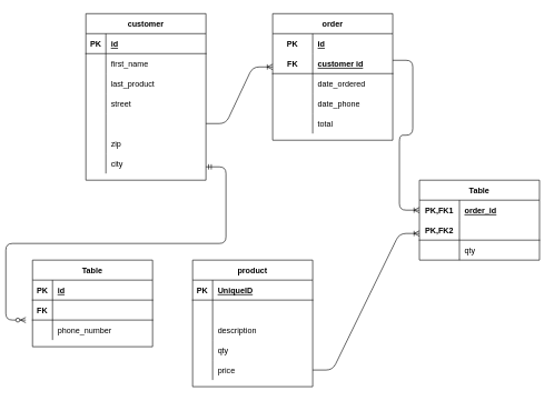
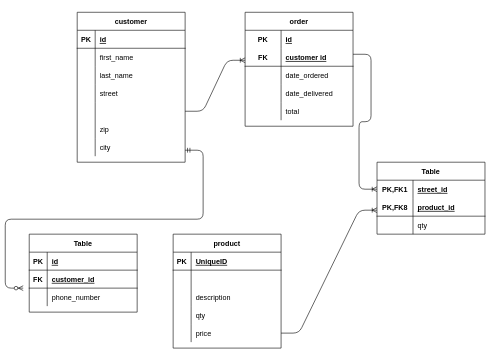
  <mxCell id="0" />
  <mxCell id="1" parent="0" />
  <mxCell id="2" value="customer" style="shape=table;startSize=30;container=1;collapsible=1;childLayout=tableLayout;fixedRows=1;rowLines=0;fontStyle=1;align=center;resizeLast=1;" vertex="1" parent="1"><mxGeometry x="110" y="20" width="180" height="250" as="geometry" /></mxCell>
  <mxCell id="3" value="" style="shape=partialRectangle;collapsible=0;dropTarget=0;pointerEvents=0;fillColor=none;top=0;left=0;bottom=1;right=0;points=[[0,0.5],[1,0.5]];portConstraint=eastwest;" vertex="1" parent="2"><mxGeometry y="30" width="180" height="30" as="geometry" /></mxCell>
  <mxCell id="4" value="PK" style="shape=partialRectangle;connectable=0;fillColor=none;top=0;left=0;bottom=0;right=0;fontStyle=1;overflow=hidden;" vertex="1" parent="3"><mxGeometry width="30" height="30" as="geometry" /></mxCell>
  <mxCell id="5" value="id" style="shape=partialRectangle;connectable=0;fillColor=none;top=0;left=0;bottom=0;right=0;align=left;spacingLeft=6;fontStyle=5;overflow=hidden;" vertex="1" parent="3"><mxGeometry x="30" width="150" height="30" as="geometry" /></mxCell>
  <mxCell id="6" value="" style="shape=partialRectangle;collapsible=0;dropTarget=0;pointerEvents=0;fillColor=none;top=0;left=0;bottom=0;right=0;points=[[0,0.5],[1,0.5]];portConstraint=eastwest;" vertex="1" parent="2"><mxGeometry y="60" width="180" height="30" as="geometry" /></mxCell>
  <mxCell id="7" value="" style="shape=partialRectangle;connectable=0;fillColor=none;top=0;left=0;bottom=0;right=0;editable=1;overflow=hidden;" vertex="1" parent="6"><mxGeometry width="30" height="30" as="geometry" /></mxCell>
  <mxCell id="8" value="first_name" style="shape=partialRectangle;connectable=0;fillColor=none;top=0;left=0;bottom=0;right=0;align=left;spacingLeft=6;overflow=hidden;" vertex="1" parent="6"><mxGeometry x="30" width="150" height="30" as="geometry" /></mxCell>
  <mxCell id="9" value="" style="shape=partialRectangle;collapsible=0;dropTarget=0;pointerEvents=0;fillColor=none;top=0;left=0;bottom=0;right=0;points=[[0,0.5],[1,0.5]];portConstraint=eastwest;" vertex="1" parent="2"><mxGeometry y="90" width="180" height="30" as="geometry" /></mxCell>
  <mxCell id="10" value="" style="shape=partialRectangle;connectable=0;fillColor=none;top=0;left=0;bottom=0;right=0;editable=1;overflow=hidden;" vertex="1" parent="9"><mxGeometry width="30" height="30" as="geometry" /></mxCell>
- <mxCell id="11" value="last_product" style="shape=partialRectangle;connectable=0;fillColor=none;top=0;left=0;bottom=0;right=0;align=left;spacingLeft=6;overflow=hidden;" vertex="1" parent="9"><mxGeometry x="30" width="150" height="30" as="geometry" /></mxCell>
+ <mxCell id="11" value="last_name" style="shape=partialRectangle;connectable=0;fillColor=none;top=0;left=0;bottom=0;right=0;align=left;spacingLeft=6;overflow=hidden;" vertex="1" parent="9"><mxGeometry x="30" width="150" height="30" as="geometry" /></mxCell>
  <mxCell id="12" value="" style="shape=partialRectangle;collapsible=0;dropTarget=0;pointerEvents=0;fillColor=none;top=0;left=0;bottom=0;right=0;points=[[0,0.5],[1,0.5]];portConstraint=eastwest;" vertex="1" parent="2"><mxGeometry y="120" width="180" height="30" as="geometry" /></mxCell>
  <mxCell id="13" value="" style="shape=partialRectangle;connectable=0;fillColor=none;top=0;left=0;bottom=0;right=0;editable=1;overflow=hidden;" vertex="1" parent="12"><mxGeometry width="30" height="30" as="geometry" /></mxCell>
  <mxCell id="14" value="street" style="shape=partialRectangle;connectable=0;fillColor=none;top=0;left=0;bottom=0;right=0;align=left;spacingLeft=6;overflow=hidden;" vertex="1" parent="12"><mxGeometry x="30" width="150" height="30" as="geometry" /></mxCell>
  <mxCell id="15" value="" style="shape=partialRectangle;collapsible=0;dropTarget=0;pointerEvents=0;fillColor=none;top=0;left=0;bottom=0;right=0;points=[[0,0.5],[1,0.5]];portConstraint=eastwest;" vertex="1" parent="2"><mxGeometry y="150" width="180" height="30" as="geometry" /></mxCell>
  <mxCell id="16" value="" style="shape=partialRectangle;connectable=0;fillColor=none;top=0;left=0;bottom=0;right=0;editable=1;overflow=hidden;" vertex="1" parent="15"><mxGeometry width="30" height="30" as="geometry" /></mxCell>
  <mxCell id="17" value="" style="shape=partialRectangle;collapsible=0;dropTarget=0;pointerEvents=0;fillColor=none;top=0;left=0;bottom=0;right=0;points=[[0,0.5],[1,0.5]];portConstraint=eastwest;" vertex="1" parent="2"><mxGeometry y="180" width="180" height="30" as="geometry" /></mxCell>
  <mxCell id="18" value="" style="shape=partialRectangle;connectable=0;fillColor=none;top=0;left=0;bottom=0;right=0;editable=1;overflow=hidden;" vertex="1" parent="17"><mxGeometry width="30" height="30" as="geometry" /></mxCell>
  <mxCell id="19" value="zip" style="shape=partialRectangle;connectable=0;fillColor=none;top=0;left=0;bottom=0;right=0;align=left;spacingLeft=6;overflow=hidden;" vertex="1" parent="17"><mxGeometry x="30" width="150" height="30" as="geometry" /></mxCell>
  <mxCell id="20" value="" style="shape=partialRectangle;collapsible=0;dropTarget=0;pointerEvents=0;fillColor=none;top=0;left=0;bottom=0;right=0;points=[[0,0.5],[1,0.5]];portConstraint=eastwest;" vertex="1" parent="2"><mxGeometry y="210" width="180" height="30" as="geometry" /></mxCell>
  <mxCell id="21" value="" style="shape=partialRectangle;connectable=0;fillColor=none;top=0;left=0;bottom=0;right=0;editable=1;overflow=hidden;" vertex="1" parent="20"><mxGeometry width="30" height="30" as="geometry" /></mxCell>
  <mxCell id="22" value="city" style="shape=partialRectangle;connectable=0;fillColor=none;top=0;left=0;bottom=0;right=0;align=left;spacingLeft=6;overflow=hidden;" vertex="1" parent="20"><mxGeometry x="30" width="150" height="30" as="geometry" /></mxCell>
  <mxCell id="23" value="product" style="shape=table;startSize=30;container=1;collapsible=1;childLayout=tableLayout;fixedRows=1;rowLines=0;fontStyle=1;align=center;resizeLast=1;" vertex="1" parent="1"><mxGeometry x="270" y="390" width="180" height="190" as="geometry" /></mxCell>
  <mxCell id="24" value="" style="shape=partialRectangle;collapsible=0;dropTarget=0;pointerEvents=0;fillColor=none;top=0;left=0;bottom=1;right=0;points=[[0,0.5],[1,0.5]];portConstraint=eastwest;" vertex="1" parent="23"><mxGeometry y="30" width="180" height="30" as="geometry" /></mxCell>
  <mxCell id="25" value="PK" style="shape=partialRectangle;connectable=0;fillColor=none;top=0;left=0;bottom=0;right=0;fontStyle=1;overflow=hidden;" vertex="1" parent="24"><mxGeometry width="30" height="30" as="geometry" /></mxCell>
  <mxCell id="26" value="UniqueID" style="shape=partialRectangle;connectable=0;fillColor=none;top=0;left=0;bottom=0;right=0;align=left;spacingLeft=6;fontStyle=5;overflow=hidden;" vertex="1" parent="24"><mxGeometry x="30" width="150" height="30" as="geometry" /></mxCell>
  <mxCell id="27" value="" style="shape=partialRectangle;collapsible=0;dropTarget=0;pointerEvents=0;fillColor=none;top=0;left=0;bottom=0;right=0;points=[[0,0.5],[1,0.5]];portConstraint=eastwest;" vertex="1" parent="23"><mxGeometry y="60" width="180" height="30" as="geometry" /></mxCell>
  <mxCell id="28" value="" style="shape=partialRectangle;connectable=0;fillColor=none;top=0;left=0;bottom=0;right=0;editable=1;overflow=hidden;" vertex="1" parent="27"><mxGeometry width="30" height="30" as="geometry" /></mxCell>
  <mxCell id="29" value="" style="shape=partialRectangle;collapsible=0;dropTarget=0;pointerEvents=0;fillColor=none;top=0;left=0;bottom=0;right=0;points=[[0,0.5],[1,0.5]];portConstraint=eastwest;" vertex="1" parent="23"><mxGeometry y="90" width="180" height="30" as="geometry" /></mxCell>
  <mxCell id="30" value="" style="shape=partialRectangle;connectable=0;fillColor=none;top=0;left=0;bottom=0;right=0;editable=1;overflow=hidden;" vertex="1" parent="29"><mxGeometry width="30" height="30" as="geometry" /></mxCell>
  <mxCell id="31" value="description" style="shape=partialRectangle;connectable=0;fillColor=none;top=0;left=0;bottom=0;right=0;align=left;spacingLeft=6;overflow=hidden;" vertex="1" parent="29"><mxGeometry x="30" width="150" height="30" as="geometry" /></mxCell>
  <mxCell id="32" value="" style="shape=partialRectangle;collapsible=0;dropTarget=0;pointerEvents=0;fillColor=none;top=0;left=0;bottom=0;right=0;points=[[0,0.5],[1,0.5]];portConstraint=eastwest;" vertex="1" parent="23"><mxGeometry y="120" width="180" height="30" as="geometry" /></mxCell>
  <mxCell id="33" value="" style="shape=partialRectangle;connectable=0;fillColor=none;top=0;left=0;bottom=0;right=0;editable=1;overflow=hidden;" vertex="1" parent="32"><mxGeometry width="30" height="30" as="geometry" /></mxCell>
  <mxCell id="34" value="qty" style="shape=partialRectangle;connectable=0;fillColor=none;top=0;left=0;bottom=0;right=0;align=left;spacingLeft=6;overflow=hidden;" vertex="1" parent="32"><mxGeometry x="30" width="150" height="30" as="geometry" /></mxCell>
  <mxCell id="35" value="" style="shape=partialRectangle;collapsible=0;dropTarget=0;pointerEvents=0;fillColor=none;top=0;left=0;bottom=0;right=0;points=[[0,0.5],[1,0.5]];portConstraint=eastwest;" vertex="1" parent="23"><mxGeometry y="150" width="180" height="30" as="geometry" /></mxCell>
  <mxCell id="36" value="" style="shape=partialRectangle;connectable=0;fillColor=none;top=0;left=0;bottom=0;right=0;editable=1;overflow=hidden;" vertex="1" parent="35"><mxGeometry width="30" height="30" as="geometry" /></mxCell>
  <mxCell id="37" value="price" style="shape=partialRectangle;connectable=0;fillColor=none;top=0;left=0;bottom=0;right=0;align=left;spacingLeft=6;overflow=hidden;" vertex="1" parent="35"><mxGeometry x="30" width="150" height="30" as="geometry" /></mxCell>
  <mxCell id="38" value="order" style="shape=table;startSize=30;container=1;collapsible=1;childLayout=tableLayout;fixedRows=1;rowLines=0;fontStyle=1;align=center;resizeLast=1;strokeColor=#000000;" vertex="1" parent="1"><mxGeometry x="390" y="20" width="180" height="190" as="geometry" /></mxCell>
  <mxCell id="39" value="" style="shape=partialRectangle;collapsible=0;dropTarget=0;pointerEvents=0;fillColor=none;top=0;left=0;bottom=0;right=0;points=[[0,0.5],[1,0.5]];portConstraint=eastwest;" vertex="1" parent="38"><mxGeometry y="30" width="180" height="30" as="geometry" /></mxCell>
  <mxCell id="40" value="PK" style="shape=partialRectangle;connectable=0;fillColor=none;top=0;left=0;bottom=0;right=0;fontStyle=1;overflow=hidden;" vertex="1" parent="39"><mxGeometry width="60" height="30" as="geometry" /></mxCell>
  <mxCell id="41" value="id" style="shape=partialRectangle;connectable=0;fillColor=none;top=0;left=0;bottom=0;right=0;align=left;spacingLeft=6;fontStyle=5;overflow=hidden;" vertex="1" parent="39"><mxGeometry x="60" width="120" height="30" as="geometry" /></mxCell>
  <mxCell id="42" value="" style="shape=partialRectangle;collapsible=0;dropTarget=0;pointerEvents=0;fillColor=none;top=0;left=0;bottom=1;right=0;points=[[0,0.5],[1,0.5]];portConstraint=eastwest;" vertex="1" parent="38"><mxGeometry y="60" width="180" height="30" as="geometry" /></mxCell>
  <mxCell id="43" value="FK" style="shape=partialRectangle;connectable=0;fillColor=none;top=0;left=0;bottom=0;right=0;fontStyle=1;overflow=hidden;" vertex="1" parent="42"><mxGeometry width="60" height="30" as="geometry" /></mxCell>
  <mxCell id="44" value="customer id" style="shape=partialRectangle;connectable=0;fillColor=none;top=0;left=0;bottom=0;right=0;align=left;spacingLeft=6;fontStyle=5;overflow=hidden;" vertex="1" parent="42"><mxGeometry x="60" width="120" height="30" as="geometry" /></mxCell>
  <mxCell id="45" value="" style="shape=partialRectangle;collapsible=0;dropTarget=0;pointerEvents=0;fillColor=none;top=0;left=0;bottom=0;right=0;points=[[0,0.5],[1,0.5]];portConstraint=eastwest;" vertex="1" parent="38"><mxGeometry y="90" width="180" height="30" as="geometry" /></mxCell>
  <mxCell id="46" value="" style="shape=partialRectangle;connectable=0;fillColor=none;top=0;left=0;bottom=0;right=0;editable=1;overflow=hidden;" vertex="1" parent="45"><mxGeometry width="60" height="30" as="geometry" /></mxCell>
  <mxCell id="47" value="date_ordered" style="shape=partialRectangle;connectable=0;fillColor=none;top=0;left=0;bottom=0;right=0;align=left;spacingLeft=6;overflow=hidden;" vertex="1" parent="45"><mxGeometry x="60" width="120" height="30" as="geometry" /></mxCell>
  <mxCell id="48" value="" style="shape=partialRectangle;collapsible=0;dropTarget=0;pointerEvents=0;fillColor=none;top=0;left=0;bottom=0;right=0;points=[[0,0.5],[1,0.5]];portConstraint=eastwest;strokeColor=#000000;" vertex="1" parent="38"><mxGeometry y="120" width="180" height="30" as="geometry" /></mxCell>
  <mxCell id="49" value="" style="shape=partialRectangle;connectable=0;fillColor=none;top=0;left=0;bottom=0;right=0;editable=1;overflow=hidden;" vertex="1" parent="48"><mxGeometry width="60" height="30" as="geometry" /></mxCell>
- <mxCell id="50" value="date_phone" style="shape=partialRectangle;connectable=0;fillColor=none;top=0;left=0;bottom=0;right=0;align=left;spacingLeft=6;overflow=hidden;" vertex="1" parent="48"><mxGeometry x="60" width="120" height="30" as="geometry" /></mxCell>
+ <mxCell id="50" value="date_delivered" style="shape=partialRectangle;connectable=0;fillColor=none;top=0;left=0;bottom=0;right=0;align=left;spacingLeft=6;overflow=hidden;" vertex="1" parent="48"><mxGeometry x="60" width="120" height="30" as="geometry" /></mxCell>
  <mxCell id="51" value="" style="shape=partialRectangle;collapsible=0;dropTarget=0;pointerEvents=0;fillColor=none;top=0;left=0;bottom=0;right=0;points=[[0,0.5],[1,0.5]];portConstraint=eastwest;" vertex="1" parent="38"><mxGeometry y="150" width="180" height="30" as="geometry" /></mxCell>
  <mxCell id="52" value="" style="shape=partialRectangle;connectable=0;fillColor=none;top=0;left=0;bottom=0;right=0;editable=1;overflow=hidden;" vertex="1" parent="51"><mxGeometry width="60" height="30" as="geometry" /></mxCell>
  <mxCell id="53" value="total" style="shape=partialRectangle;connectable=0;fillColor=none;top=0;left=0;bottom=0;right=0;align=left;spacingLeft=6;overflow=hidden;" vertex="1" parent="51"><mxGeometry x="60" width="120" height="30" as="geometry" /></mxCell>
  <mxCell id="54" value="" style="edgeStyle=entityRelationEdgeStyle;fontSize=12;html=1;endArrow=ERoneToMany;exitX=1;exitY=0.5;exitDx=0;exitDy=0;" edge="1" parent="1" source="15"><mxGeometry width="100" height="100" relative="1" as="geometry"><mxPoint x="290" y="200" as="sourcePoint" /><mxPoint x="390" y="100" as="targetPoint" /></mxGeometry></mxCell>
  <mxCell id="55" value="Table" style="shape=table;startSize=30;container=1;collapsible=1;childLayout=tableLayout;fixedRows=1;rowLines=0;fontStyle=1;align=center;resizeLast=1;strokeColor=#000000;" vertex="1" parent="1"><mxGeometry x="610" y="270" width="180" height="120" as="geometry" /></mxCell>
  <mxCell id="56" value="" style="shape=partialRectangle;collapsible=0;dropTarget=0;pointerEvents=0;fillColor=none;top=0;left=0;bottom=0;right=0;points=[[0,0.5],[1,0.5]];portConstraint=eastwest;" vertex="1" parent="55"><mxGeometry y="30" width="180" height="30" as="geometry" /></mxCell>
  <mxCell id="57" value="PK,FK1" style="shape=partialRectangle;connectable=0;fillColor=none;top=0;left=0;bottom=0;right=0;fontStyle=1;overflow=hidden;" vertex="1" parent="56"><mxGeometry width="60" height="30" as="geometry" /></mxCell>
- <mxCell id="58" value="order_id" style="shape=partialRectangle;connectable=0;fillColor=none;top=0;left=0;bottom=0;right=0;align=left;spacingLeft=6;fontStyle=5;overflow=hidden;" vertex="1" parent="56"><mxGeometry x="60" width="120" height="30" as="geometry" /></mxCell>
+ <mxCell id="58" value="street_id" style="shape=partialRectangle;connectable=0;fillColor=none;top=0;left=0;bottom=0;right=0;align=left;spacingLeft=6;fontStyle=5;overflow=hidden;" vertex="1" parent="56"><mxGeometry x="60" width="120" height="30" as="geometry" /></mxCell>
  <mxCell id="59" value="" style="shape=partialRectangle;collapsible=0;dropTarget=0;pointerEvents=0;fillColor=none;top=0;left=0;bottom=1;right=0;points=[[0,0.5],[1,0.5]];portConstraint=eastwest;" vertex="1" parent="55"><mxGeometry y="60" width="180" height="30" as="geometry" /></mxCell>
- <mxCell id="60" value="PK,FK2" style="shape=partialRectangle;connectable=0;fillColor=none;top=0;left=0;bottom=0;right=0;fontStyle=1;overflow=hidden;" vertex="1" parent="59"><mxGeometry width="60" height="30" as="geometry" /></mxCell>
+ <mxCell id="60" value="PK,FK8" style="shape=partialRectangle;connectable=0;fillColor=none;top=0;left=0;bottom=0;right=0;fontStyle=1;overflow=hidden;" vertex="1" parent="59"><mxGeometry width="60" height="30" as="geometry" /></mxCell>
+ <mxCell id="61" value="product_id" style="shape=partialRectangle;connectable=0;fillColor=none;top=0;left=0;bottom=0;right=0;align=left;spacingLeft=6;fontStyle=5;overflow=hidden;" vertex="1" parent="59"><mxGeometry x="60" width="120" height="30" as="geometry" /></mxCell>
  <mxCell id="62" value="" style="shape=partialRectangle;collapsible=0;dropTarget=0;pointerEvents=0;fillColor=none;top=0;left=0;bottom=0;right=0;points=[[0,0.5],[1,0.5]];portConstraint=eastwest;" vertex="1" parent="55"><mxGeometry y="90" width="180" height="30" as="geometry" /></mxCell>
  <mxCell id="63" value="" style="shape=partialRectangle;connectable=0;fillColor=none;top=0;left=0;bottom=0;right=0;editable=1;overflow=hidden;" vertex="1" parent="62"><mxGeometry width="60" height="30" as="geometry" /></mxCell>
  <mxCell id="64" value="qty" style="shape=partialRectangle;connectable=0;fillColor=none;top=0;left=0;bottom=0;right=0;align=left;spacingLeft=6;overflow=hidden;" vertex="1" parent="62"><mxGeometry x="60" width="120" height="30" as="geometry" /></mxCell>
  <mxCell id="65" value="" style="edgeStyle=entityRelationEdgeStyle;fontSize=12;html=1;endArrow=ERoneToMany;entryX=0;entryY=0.5;entryDx=0;entryDy=0;" edge="1" parent="1" target="56"><mxGeometry width="100" height="100" relative="1" as="geometry"><mxPoint x="570" y="90" as="sourcePoint" /><mxPoint x="600" y="340" as="targetPoint" /></mxGeometry></mxCell>
  <mxCell id="66" value="" style="edgeStyle=entityRelationEdgeStyle;fontSize=12;html=1;endArrow=ERoneToMany;exitX=1;exitY=0.5;exitDx=0;exitDy=0;" edge="1" parent="1" source="35"><mxGeometry width="100" height="100" relative="1" as="geometry"><mxPoint x="510" y="450" as="sourcePoint" /><mxPoint x="610" y="350" as="targetPoint" /></mxGeometry></mxCell>
  <mxCell id="67" value="Table" style="shape=table;startSize=30;container=1;collapsible=1;childLayout=tableLayout;fixedRows=1;rowLines=0;fontStyle=1;align=center;resizeLast=1;strokeColor=#000000;" vertex="1" parent="1"><mxGeometry x="30" y="390" width="180" height="130" as="geometry" /></mxCell>
  <mxCell id="68" value="" style="shape=partialRectangle;collapsible=0;dropTarget=0;pointerEvents=0;fillColor=none;top=0;left=0;bottom=1;right=0;points=[[0,0.5],[1,0.5]];portConstraint=eastwest;strokeColor=#000000;" vertex="1" parent="67"><mxGeometry y="30" width="180" height="30" as="geometry" /></mxCell>
  <mxCell id="69" value="PK" style="shape=partialRectangle;connectable=0;fillColor=none;top=0;left=0;bottom=0;right=0;fontStyle=1;overflow=hidden;" vertex="1" parent="68"><mxGeometry width="30" height="30" as="geometry" /></mxCell>
  <mxCell id="70" value="id" style="shape=partialRectangle;connectable=0;fillColor=none;top=0;left=0;bottom=0;right=0;align=left;spacingLeft=6;fontStyle=5;overflow=hidden;" vertex="1" parent="68"><mxGeometry x="30" width="150" height="30" as="geometry" /></mxCell>
  <mxCell id="71" value="" style="shape=partialRectangle;collapsible=0;dropTarget=0;pointerEvents=0;fillColor=none;top=0;left=0;bottom=1;right=0;points=[[0,0.5],[1,0.5]];portConstraint=eastwest;" vertex="1" parent="67"><mxGeometry y="60" width="180" height="30" as="geometry" /></mxCell>
  <mxCell id="72" value="FK" style="shape=partialRectangle;connectable=0;fillColor=none;top=0;left=0;bottom=0;right=0;fontStyle=1;overflow=hidden;" vertex="1" parent="71"><mxGeometry width="30" height="30" as="geometry" /></mxCell>
+ <mxCell id="73" value="customer_id" style="shape=partialRectangle;connectable=0;fillColor=none;top=0;left=0;bottom=0;right=0;align=left;spacingLeft=6;fontStyle=5;overflow=hidden;" vertex="1" parent="71"><mxGeometry x="30" width="150" height="30" as="geometry" /></mxCell>
  <mxCell id="74" value="" style="shape=partialRectangle;collapsible=0;dropTarget=0;pointerEvents=0;fillColor=none;top=0;left=0;bottom=0;right=0;points=[[0,0.5],[1,0.5]];portConstraint=eastwest;" vertex="1" parent="67"><mxGeometry y="90" width="180" height="30" as="geometry" /></mxCell>
  <mxCell id="75" value="" style="shape=partialRectangle;connectable=0;fillColor=none;top=0;left=0;bottom=0;right=0;editable=1;overflow=hidden;" vertex="1" parent="74"><mxGeometry width="30" height="30" as="geometry" /></mxCell>
  <mxCell id="76" value="phone_number" style="shape=partialRectangle;connectable=0;fillColor=none;top=0;left=0;bottom=0;right=0;align=left;spacingLeft=6;overflow=hidden;" vertex="1" parent="74"><mxGeometry x="30" width="150" height="30" as="geometry" /></mxCell>
  <mxCell id="77" value="" style="edgeStyle=entityRelationEdgeStyle;fontSize=12;html=1;endArrow=ERzeroToMany;startArrow=ERmandOne;" edge="1" parent="1"><mxGeometry width="100" height="100" relative="1" as="geometry"><mxPoint x="290" y="250" as="sourcePoint" /><mxPoint x="20" y="480" as="targetPoint" /></mxGeometry></mxCell>
